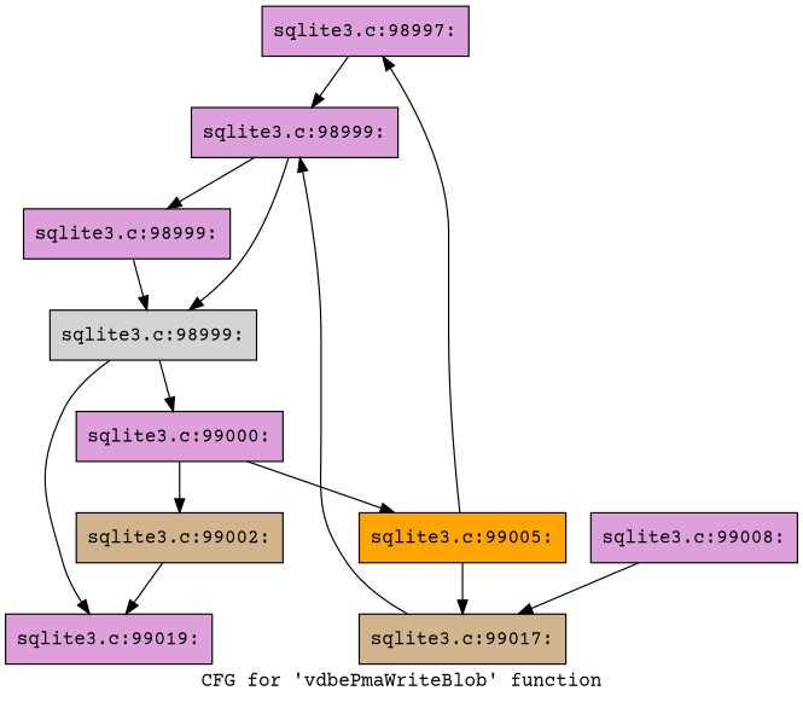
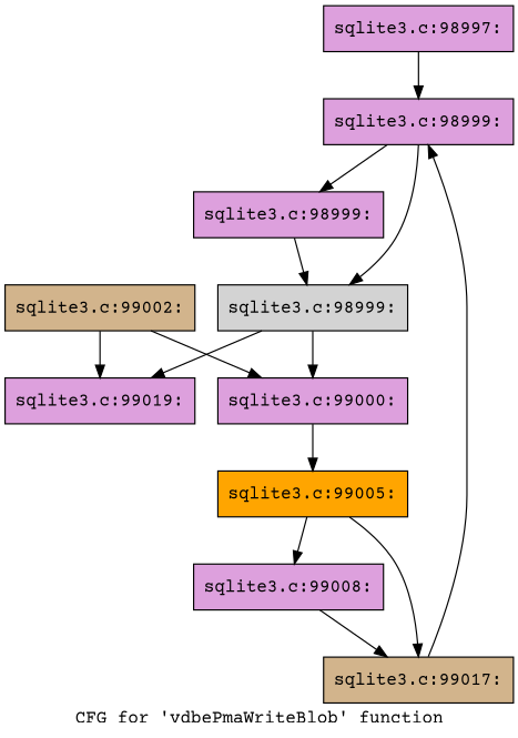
  digraph {
    fontname="Courier Prime"
    label="CFG for 'vdbePmaWriteBlob' function"
    node [fillcolor=plum fontname="Courier Prime" shape=record style=filled]
    edge [fontname="Courier Prime"]
    n1 [label="{sqlite3.c:98997:}"]
    n2 [label="{sqlite3.c:98999:}"]
    n3 [label="{sqlite3.c:98999:}"]
    n4 [fillcolor=lightgrey label="{sqlite3.c:98999:}"]
    n5 [label="{sqlite3.c:99000:}"]
    n6 [label="{sqlite3.c:99019:}"]
    n7 [fillcolor=tan label="{sqlite3.c:99002:}"]
    n8 [fillcolor=orange label="{sqlite3.c:99005:}"]
    n9 [label="{sqlite3.c:99008:}"]
    n10 [fillcolor=tan label="{sqlite3.c:99017:}"]
    n1 -> n2
    n2 -> n3
    n2 -> n4
    n3 -> n4
    n4 -> n5
    n4 -> n6
-   n5 -> n7
+   n7 -> n5
    n5 -> n8
    n7 -> n6
-   n8 -> n1
+   n8 -> n9
    n8 -> n10
    n9 -> n10
    n10 -> n2
  }
